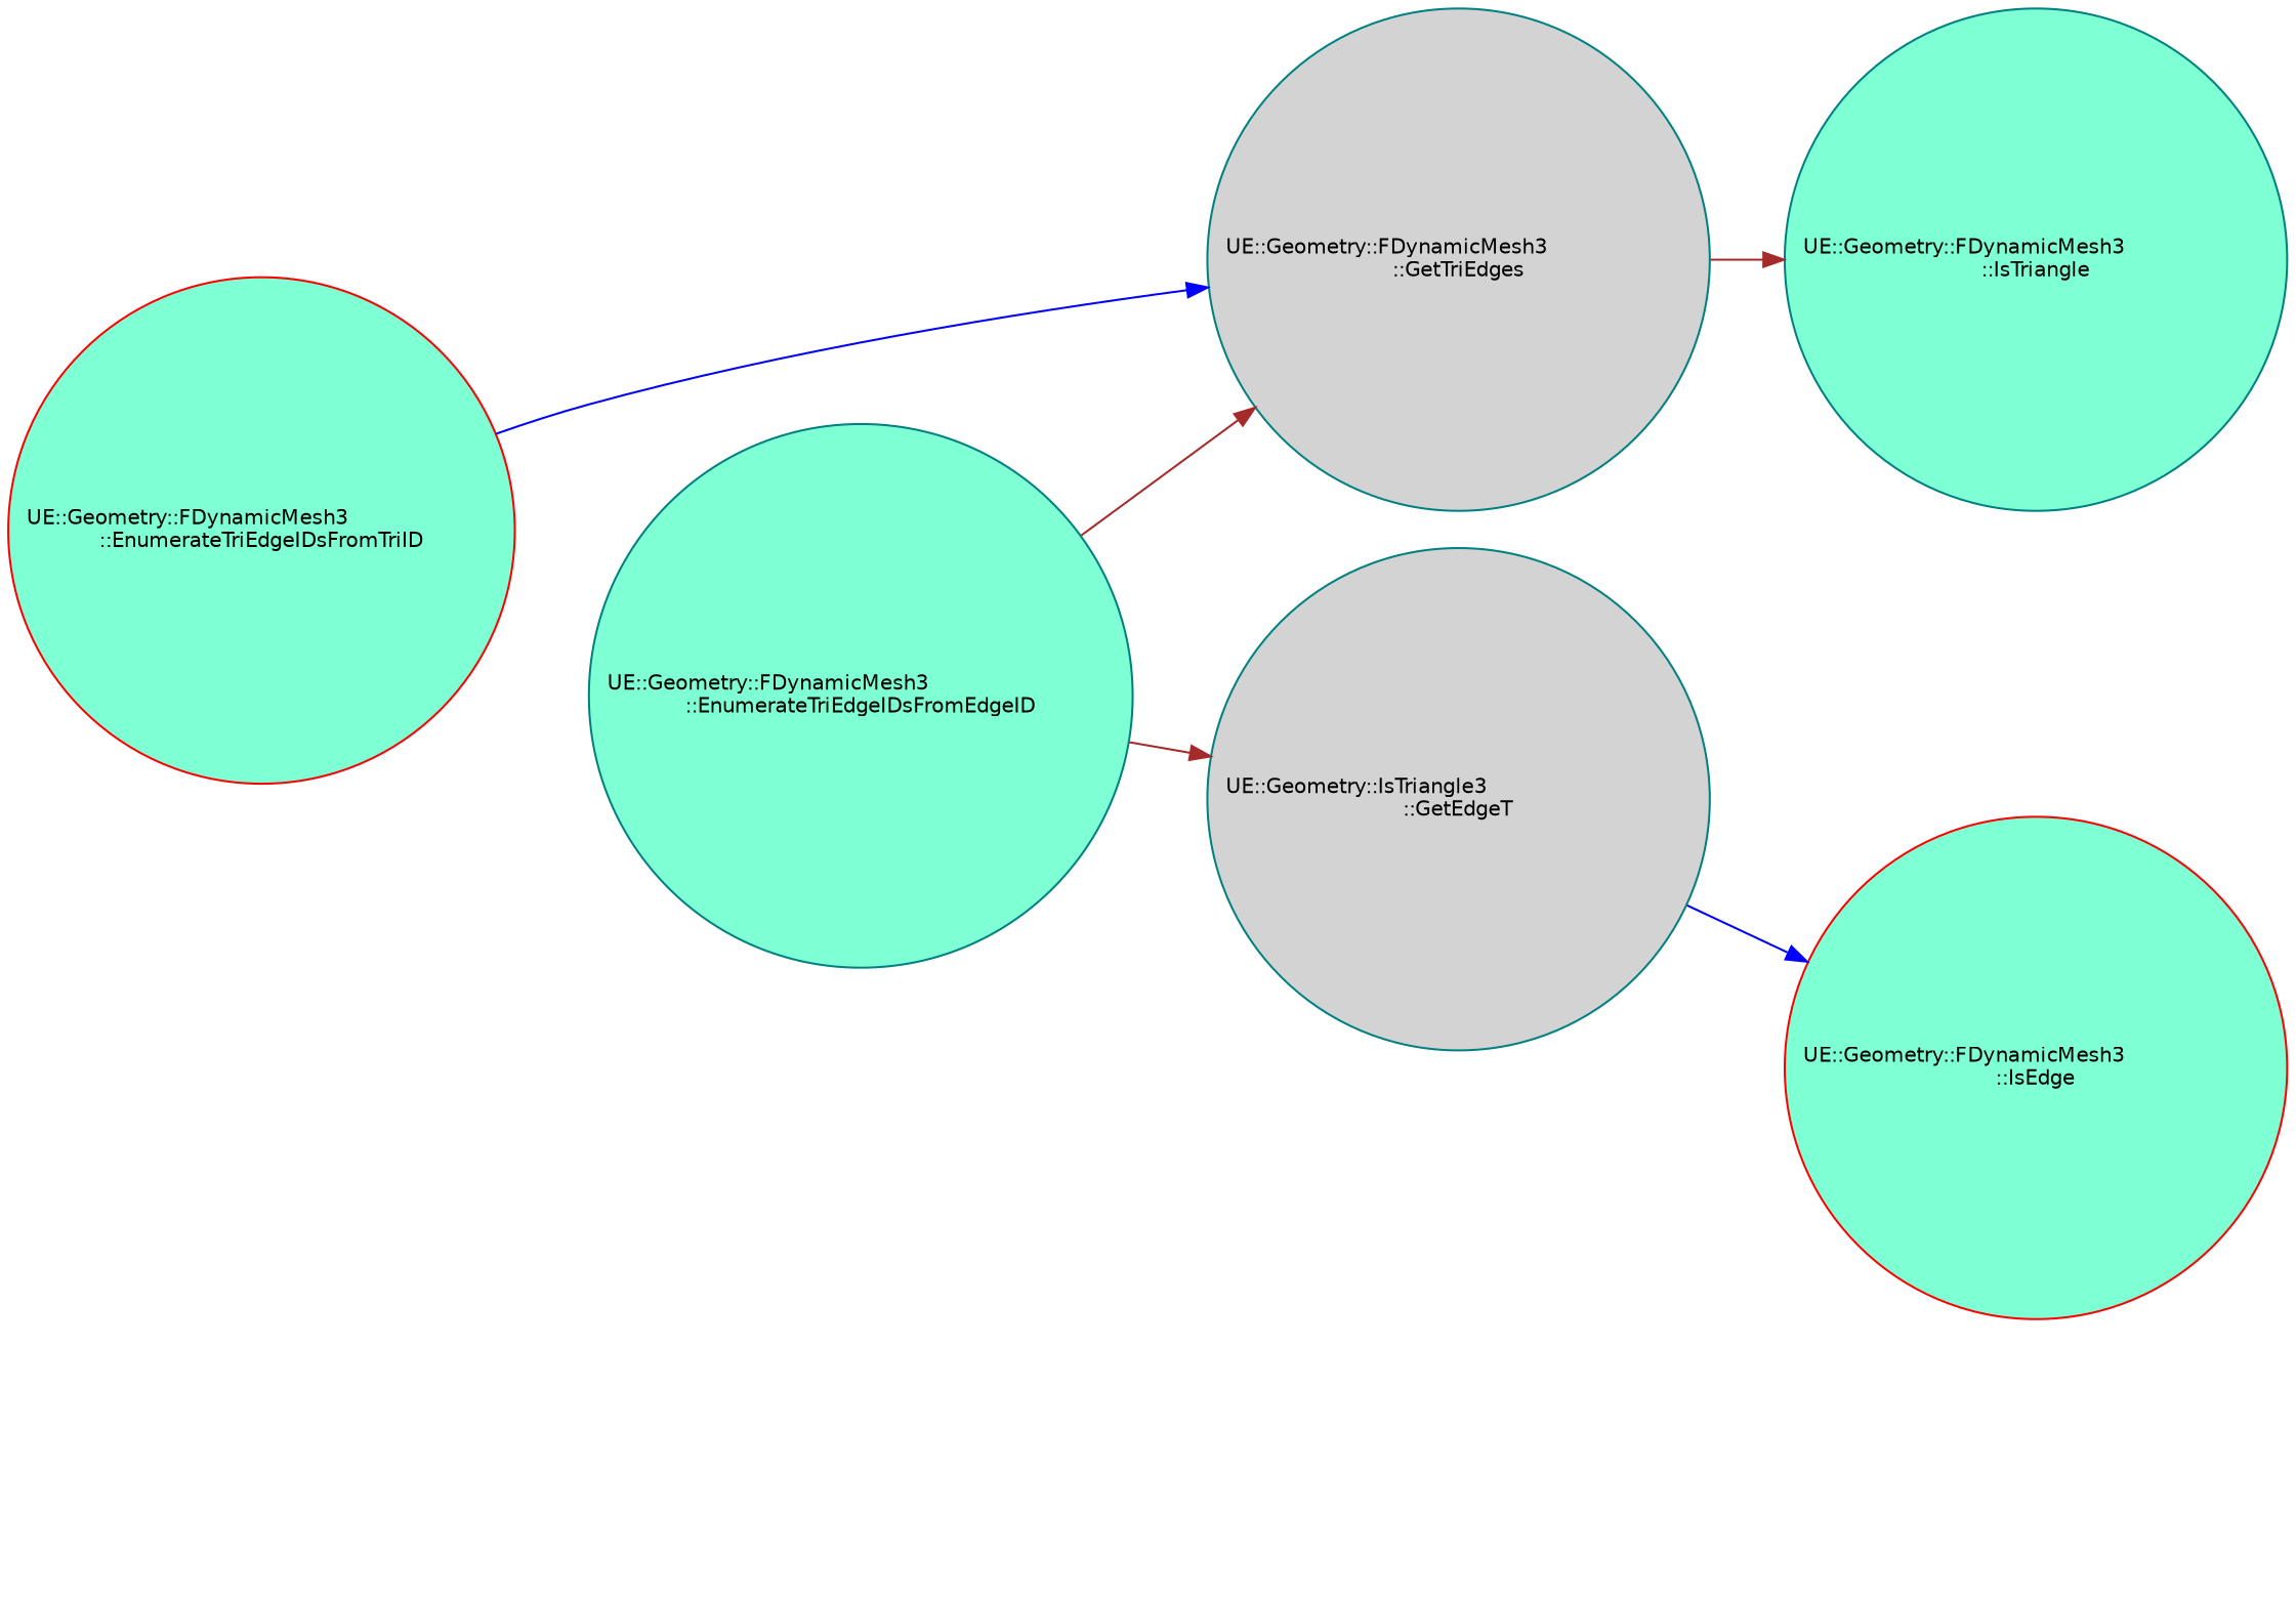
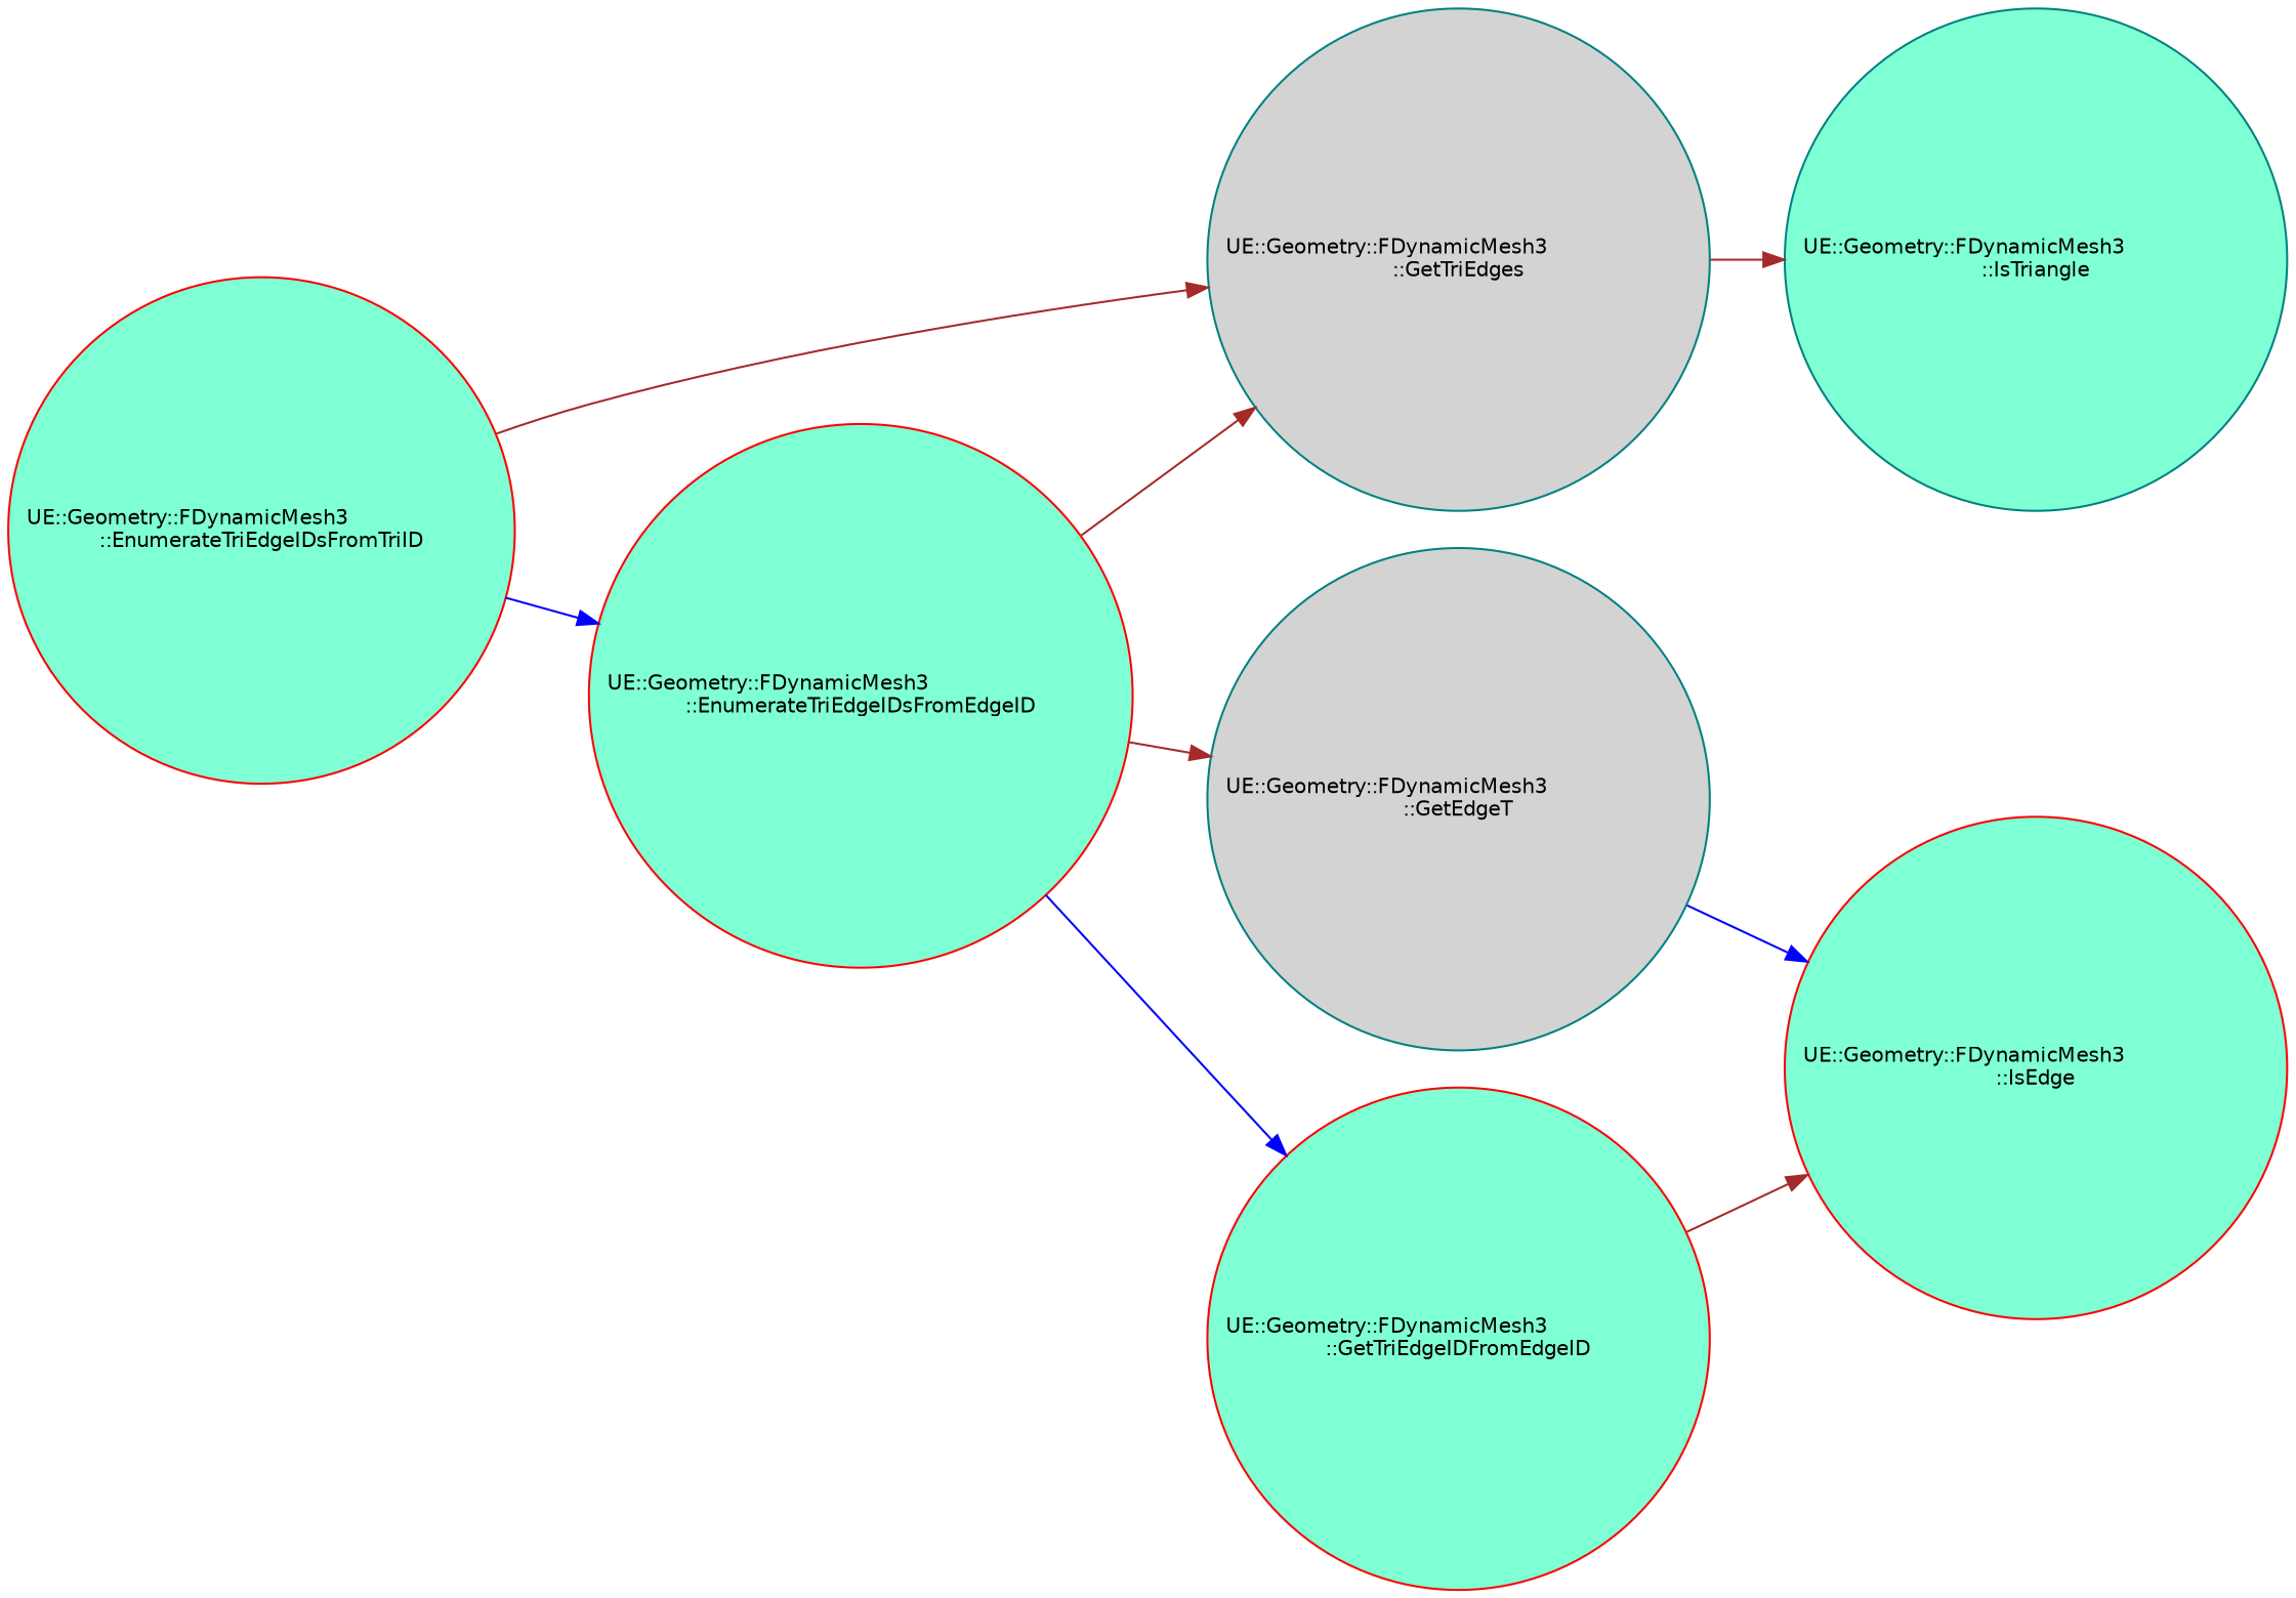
  digraph {
    rankdir=LR
    node [color=teal fillcolor=aquamarine fontname=Helvetica fontsize=10 shape=circle style=filled]
    edge [color=brown fontname=Helvetica fontsize=10 labelfontname=Helvetica labelfontsize=10 style=solid]
    n1 [color=red fontcolor=black height=0.2 label="UE::Geometry::FDynamicMesh3\l::EnumerateTriEdgeIDsFromTriID" width=0.4]
-   n2 [height=0.2 label="UE::Geometry::FDynamicMesh3\l::EnumerateTriEdgeIDsFromEdgeID" width=0.4]
+   n2 [color=red height=0.2 label="UE::Geometry::FDynamicMesh3\l::EnumerateTriEdgeIDsFromEdgeID" width=0.4]
    n3 [fillcolor=lightgrey height=0.2 label="UE::Geometry::FDynamicMesh3\l::GetTriEdges" width=0.4]
-   n4 [fillcolor=lightgrey height=0.2 label="UE::Geometry::IsTriangle3\l::GetEdgeT" width=0.4]
+   n4 [fillcolor=lightgrey height=0.2 label="UE::Geometry::FDynamicMesh3\l::GetEdgeT" width=0.4]
+   n5 [color=red height=0.2 label="UE::Geometry::FDynamicMesh3\l::GetTriEdgeIDFromEdgeID" width=0.4]
    n6 [height=0.2 label="UE::Geometry::FDynamicMesh3\l::IsTriangle" width=0.4]
    n7 [color=red height=0.2 label="UE::Geometry::FDynamicMesh3\l::IsEdge" width=0.4]
-   n1 -> n3 [color=blue]
+   n1 -> n2 [color=blue]
+   n1 -> n3
    n2 -> n3
    n2 -> n4
+   n2 -> n5 [color=blue]
    n3 -> n6
    n4 -> n7 [color=blue]
+   n5 -> n7
  }
